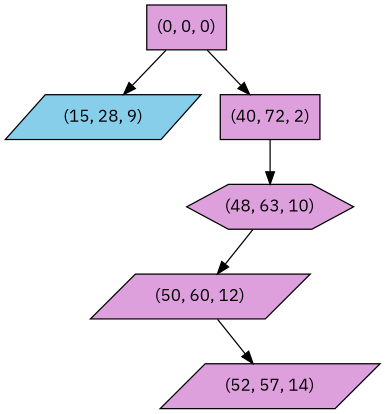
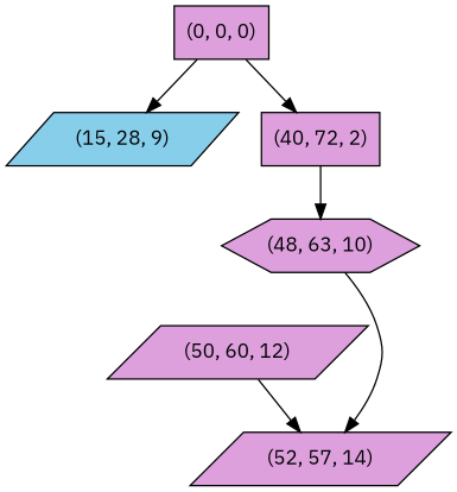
  digraph {
    fontname="IBM Plex Sans"
    node [fillcolor=plum fontname="IBM Plex Sans" shape=parallelogram style=filled]
    edge [fontname="IBM Plex Sans"]
    "(0, 0, 0)" [shape=box]
    "(15, 28, 9)" [fillcolor=skyblue]
    "(40, 72, 2)" [shape=box]
    "(48, 63, 10)" [shape=hexagon]
    "(50, 60, 12)"
    "(52, 57, 14)"
    "(0, 0, 0)" -> "(15, 28, 9)"
    "(0, 0, 0)" -> "(40, 72, 2)"
    "(40, 72, 2)" -> "(48, 63, 10)"
-   "(48, 63, 10)" -> "(50, 60, 12)"
+   "(48, 63, 10)" -> "(52, 57, 14)"
    "(50, 60, 12)" -> "(52, 57, 14)"
  }
